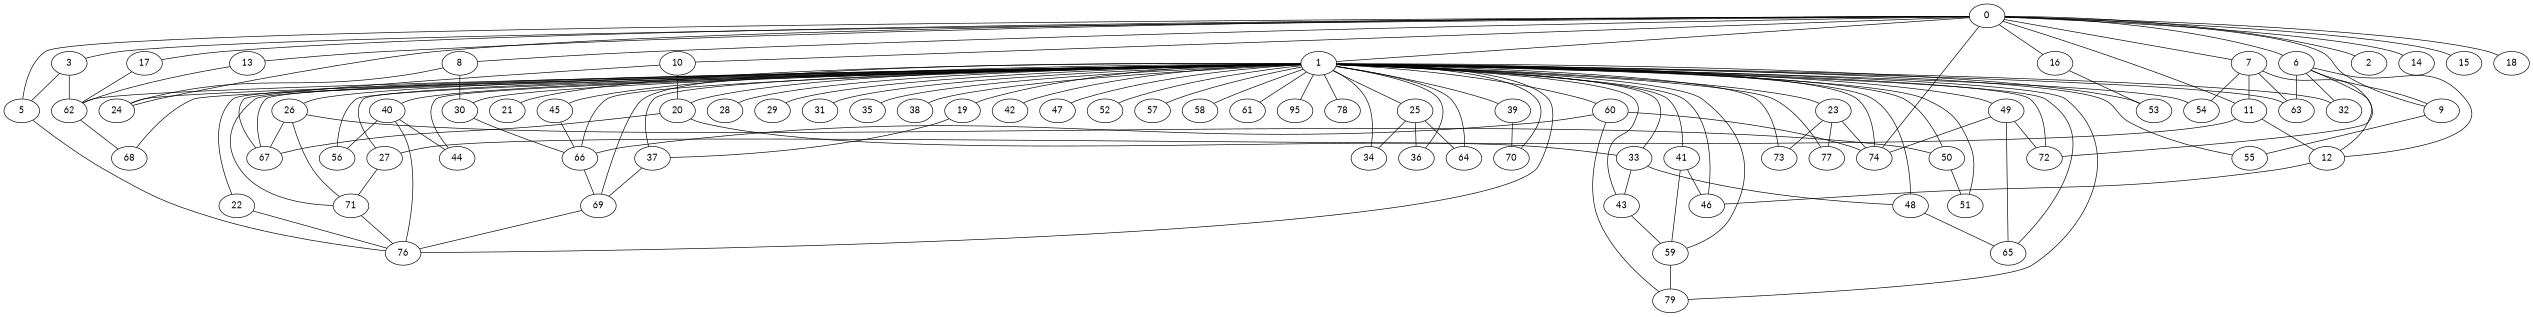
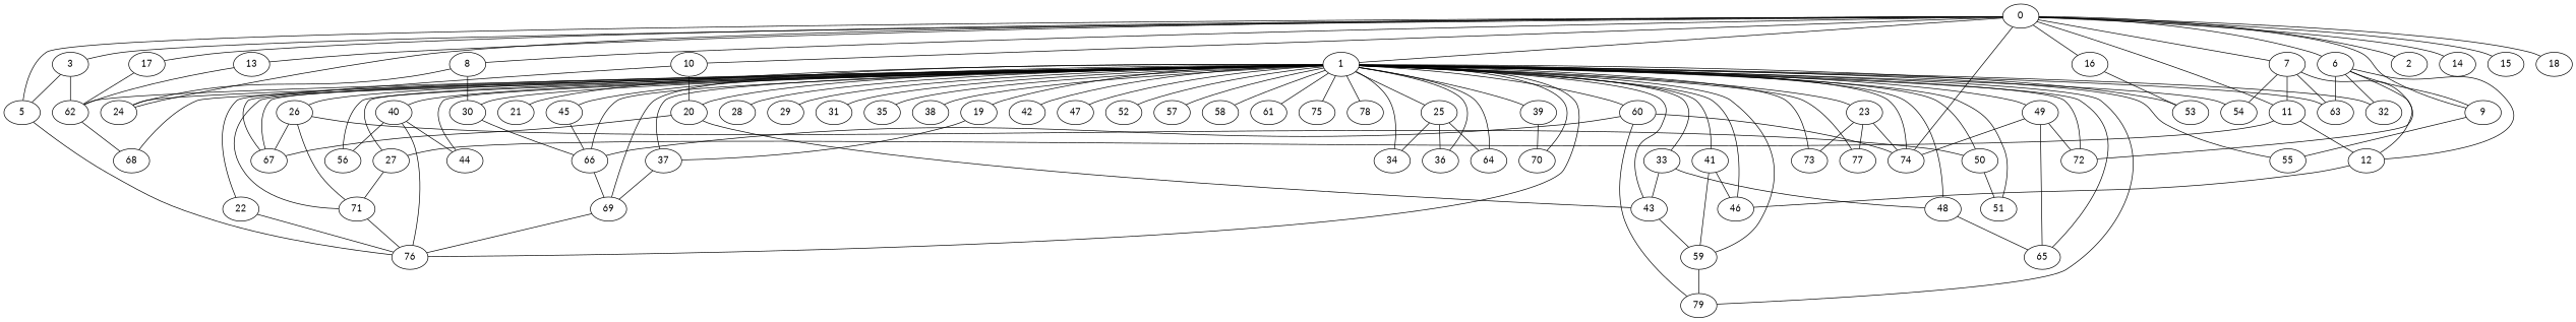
  graph {
    fontname=Lato
    node [fontname=Lato]
    edge [fontname=Lato]
    0
    1
    2
    3
    5
    6
    7
    8
    9
    10
    11
    13
    14
    15
    16
    17
    18
    24
    74
    19
    20
    21
    22
    23
    25
    26
    27
    28
    29
    30
    31
    32
    33
    34
    35
    36
    37
    38
    39
    40
    41
    42
    43
    44
    45
    46
    47
    48
    49
    50
    51
    52
    53
    54
    55
    56
    57
    58
    59
    60
    61
    62
    63
    64
    65
    66
    67
    68
    69
    70
    71
    72
    73
-   75 [label=95]
+   75
    76
    77
    78
    79
    12
    0 -- 1
    0 -- 2
    0 -- 3
    0 -- 5
    0 -- 6
    0 -- 7
    0 -- 8
    0 -- 9
    0 -- 10
    0 -- 11
    0 -- 13
    0 -- 14
    0 -- 15
    0 -- 16
    0 -- 17
    0 -- 18
    0 -- 24
    0 -- 74
    1 -- 24
    1 -- 74
    1 -- 19
    1 -- 20
    1 -- 21
    1 -- 22
    1 -- 23
    1 -- 25
    1 -- 26
    1 -- 27
    1 -- 28
    1 -- 29
    1 -- 30
    1 -- 31
    1 -- 32
    1 -- 33
    1 -- 34
    1 -- 35
    1 -- 36
    1 -- 37
    1 -- 38
    1 -- 39
    1 -- 40
    1 -- 41
    1 -- 42
    1 -- 43
    1 -- 44
    1 -- 45
    1 -- 46
    1 -- 47
    1 -- 48
    1 -- 49
    1 -- 50
    1 -- 51
    1 -- 52
    1 -- 53
    1 -- 54
    1 -- 55
    1 -- 56
    1 -- 57
    1 -- 58
    1 -- 59
    1 -- 60
    1 -- 61
    1 -- 62
    1 -- 63
    1 -- 64
    1 -- 65
    1 -- 66
    1 -- 67
    1 -- 68
    1 -- 69
    1 -- 70
    1 -- 71
    1 -- 72
    1 -- 73
    1 -- 75
    1 -- 76
    1 -- 77
    1 -- 78
    1 -- 79
    3 -- 5
    3 -- 62
    5 -- 76
    6 -- 9
    6 -- 32
    6 -- 63
    6 -- 72
    6 -- 12
    7 -- 11
    7 -- 54
    7 -- 63
    7 -- 12
    8 -- 24
    8 -- 30
    9 -- 55
    10 -- 20
    10 -- 67
    11 -- 27
    11 -- 12
    13 -- 62
    16 -- 53
    17 -- 62
    19 -- 37
-   20 -- 33
+   20 -- 43
    20 -- 67
    22 -- 76
    23 -- 74
    23 -- 73
    23 -- 77
    25 -- 34
    25 -- 36
    25 -- 64
    26 -- 50
    26 -- 67
    26 -- 71
    27 -- 71
    30 -- 66
    33 -- 43
    33 -- 48
    37 -- 69
    39 -- 70
    40 -- 44
    40 -- 56
    40 -- 76
    41 -- 46
    41 -- 59
    43 -- 59
    45 -- 66
    48 -- 65
    49 -- 74
    49 -- 65
    49 -- 72
    50 -- 51
    59 -- 79
    60 -- 74
    60 -- 66
    60 -- 79
    62 -- 68
    66 -- 69
    69 -- 76
    71 -- 76
    12 -- 46
  }
